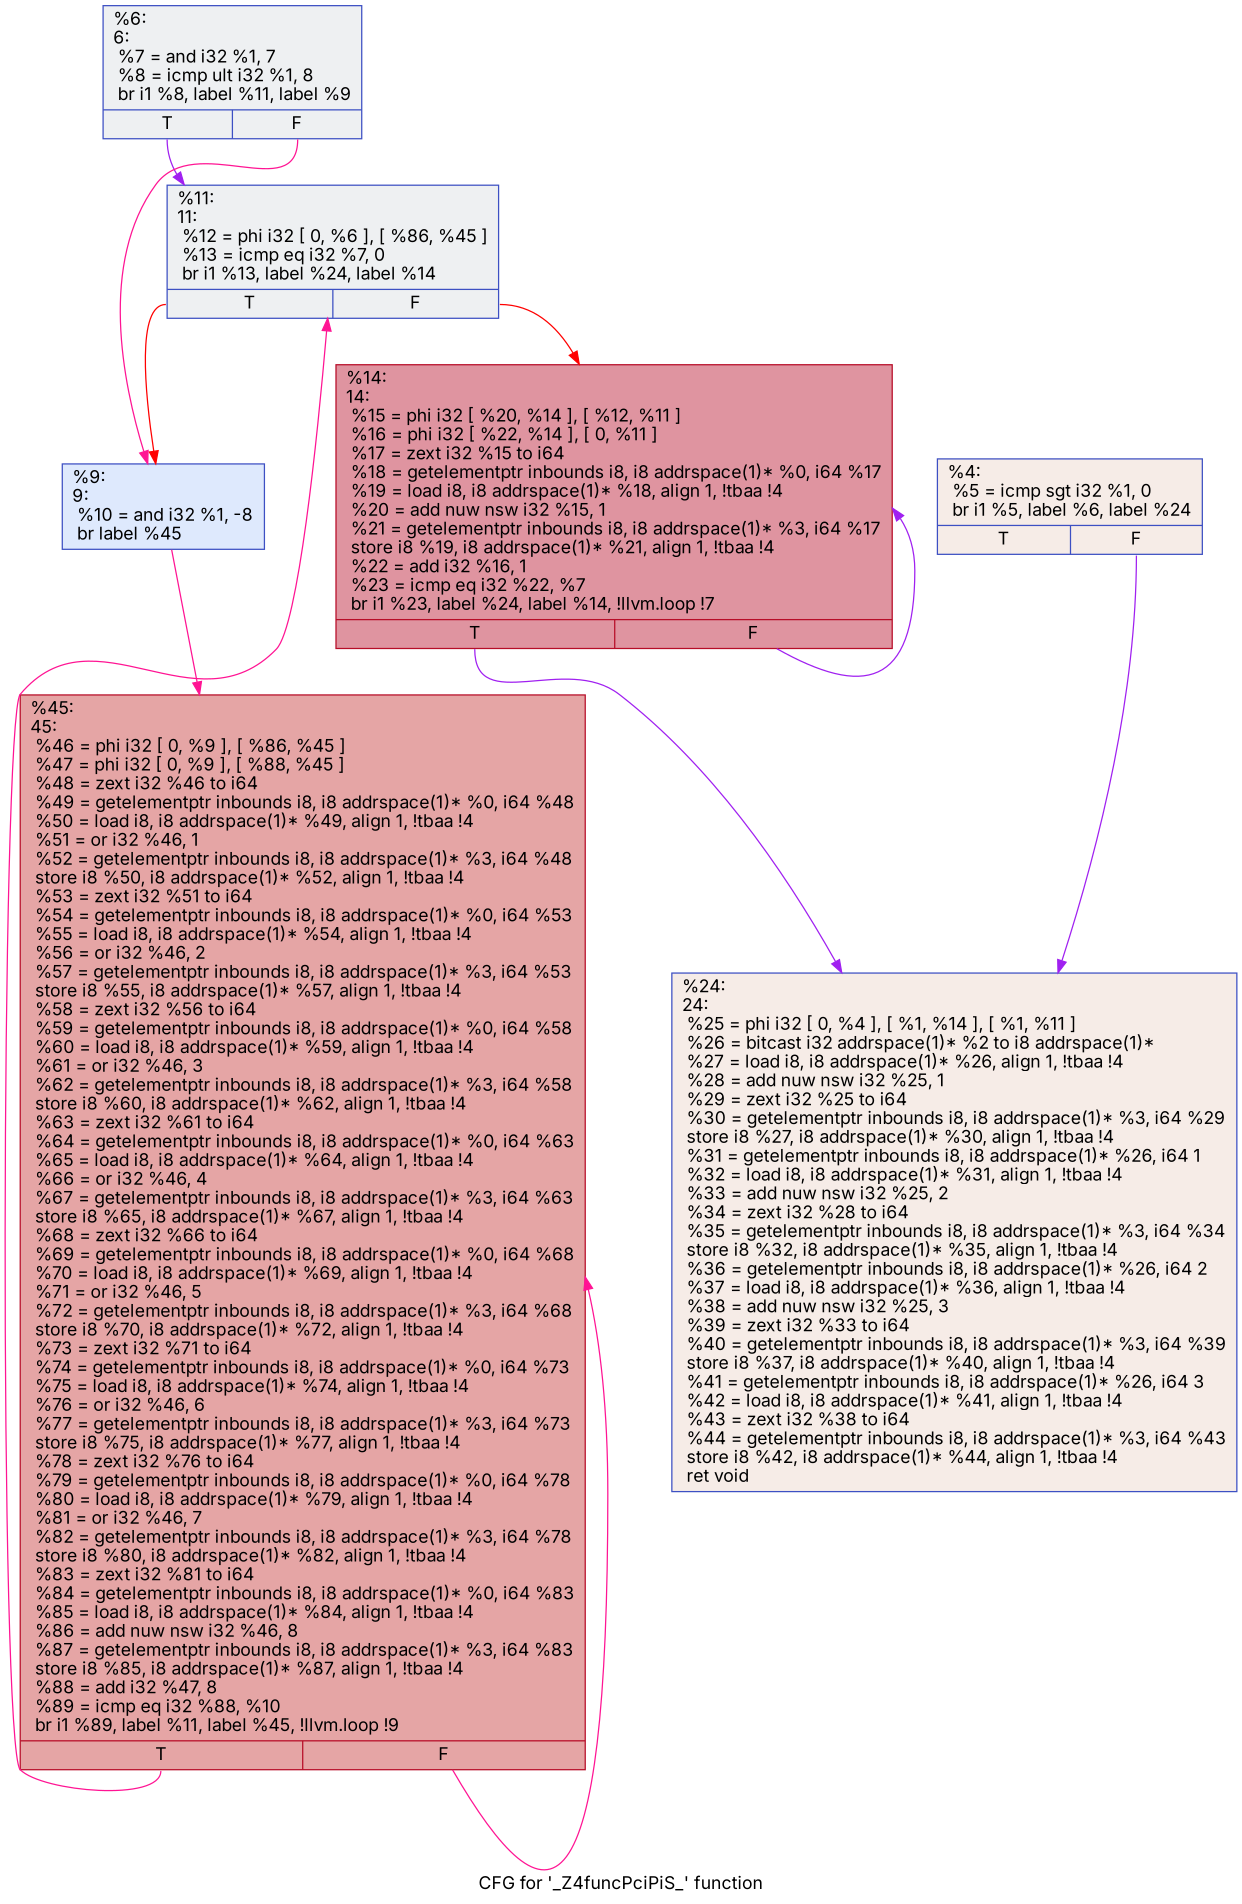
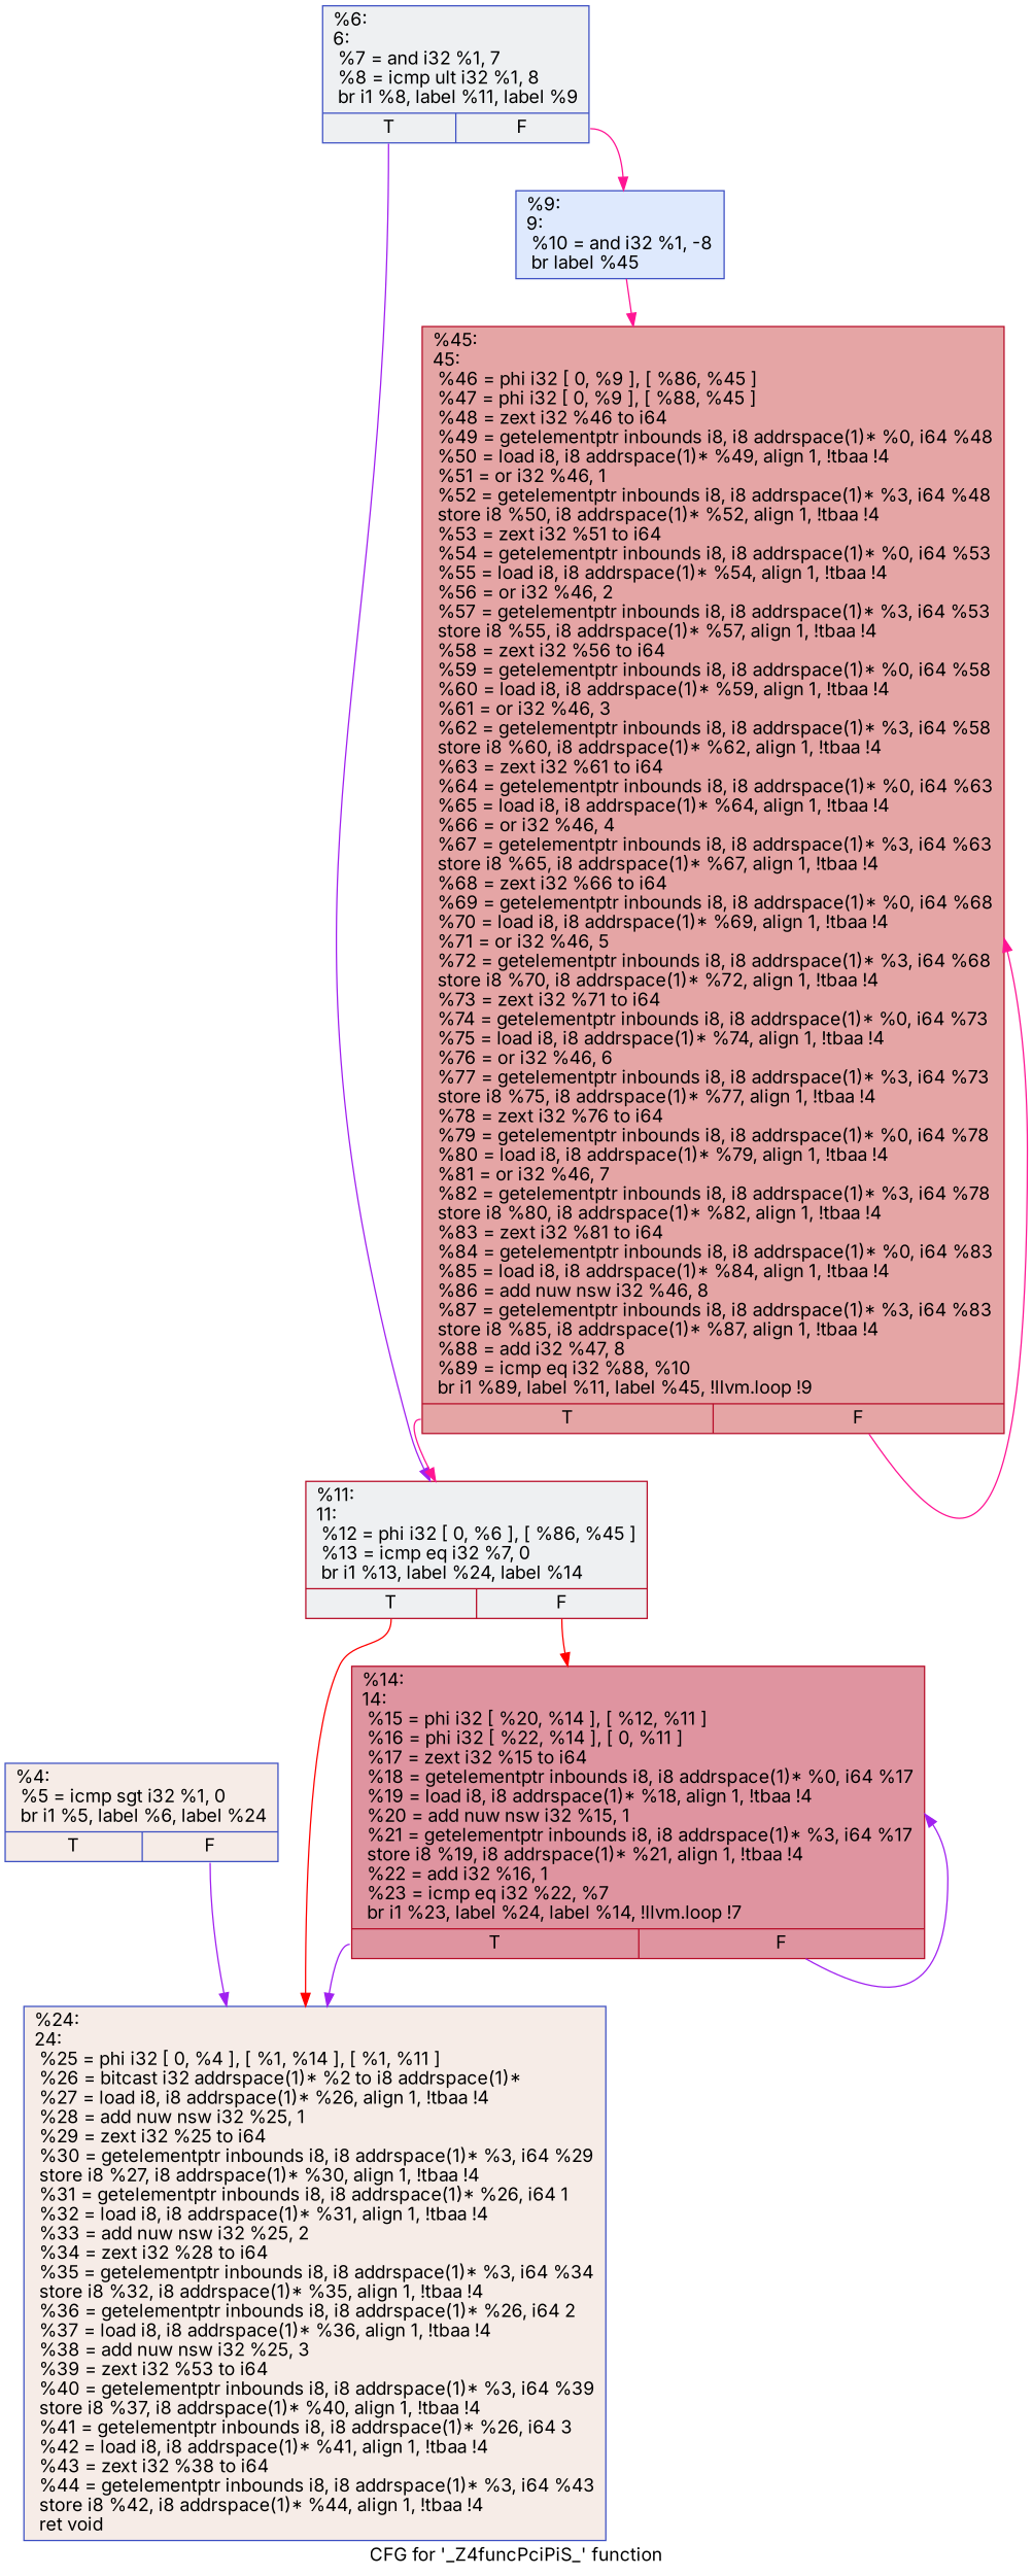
  digraph {
    fontname=Inter
    label="CFG for '_Z4funcPciPiS_' function"
    node [color="#3d50c3ff" fillcolor="#ead5c970" fontname=Inter shape=record style=filled]
    edge [color=purple fontname=Inter tailport=s1]
    n1 [label="{%4:\l  %5 = icmp sgt i32 %1, 0\l  br i1 %5, label %6, label %24\l|{<s0>T|<s1>F}}"]
-   n2 [label="{%24:\l24:                                               \l  %25 = phi i32 [ 0, %4 ], [ %1, %14 ], [ %1, %11 ]\l  %26 = bitcast i32 addrspace(1)* %2 to i8 addrspace(1)*\l  %27 = load i8, i8 addrspace(1)* %26, align 1, !tbaa !4\l  %28 = add nuw nsw i32 %25, 1\l  %29 = zext i32 %25 to i64\l  %30 = getelementptr inbounds i8, i8 addrspace(1)* %3, i64 %29\l  store i8 %27, i8 addrspace(1)* %30, align 1, !tbaa !4\l  %31 = getelementptr inbounds i8, i8 addrspace(1)* %26, i64 1\l  %32 = load i8, i8 addrspace(1)* %31, align 1, !tbaa !4\l  %33 = add nuw nsw i32 %25, 2\l  %34 = zext i32 %28 to i64\l  %35 = getelementptr inbounds i8, i8 addrspace(1)* %3, i64 %34\l  store i8 %32, i8 addrspace(1)* %35, align 1, !tbaa !4\l  %36 = getelementptr inbounds i8, i8 addrspace(1)* %26, i64 2\l  %37 = load i8, i8 addrspace(1)* %36, align 1, !tbaa !4\l  %38 = add nuw nsw i32 %25, 3\l  %39 = zext i32 %33 to i64\l  %40 = getelementptr inbounds i8, i8 addrspace(1)* %3, i64 %39\l  store i8 %37, i8 addrspace(1)* %40, align 1, !tbaa !4\l  %41 = getelementptr inbounds i8, i8 addrspace(1)* %26, i64 3\l  %42 = load i8, i8 addrspace(1)* %41, align 1, !tbaa !4\l  %43 = zext i32 %38 to i64\l  %44 = getelementptr inbounds i8, i8 addrspace(1)* %3, i64 %43\l  store i8 %42, i8 addrspace(1)* %44, align 1, !tbaa !4\l  ret void\l}"]
+   n2 [label="{%24:\l24:                                               \l  %25 = phi i32 [ 0, %4 ], [ %1, %14 ], [ %1, %11 ]\l  %26 = bitcast i32 addrspace(1)* %2 to i8 addrspace(1)*\l  %27 = load i8, i8 addrspace(1)* %26, align 1, !tbaa !4\l  %28 = add nuw nsw i32 %25, 1\l  %29 = zext i32 %25 to i64\l  %30 = getelementptr inbounds i8, i8 addrspace(1)* %3, i64 %29\l  store i8 %27, i8 addrspace(1)* %30, align 1, !tbaa !4\l  %31 = getelementptr inbounds i8, i8 addrspace(1)* %26, i64 1\l  %32 = load i8, i8 addrspace(1)* %31, align 1, !tbaa !4\l  %33 = add nuw nsw i32 %25, 2\l  %34 = zext i32 %28 to i64\l  %35 = getelementptr inbounds i8, i8 addrspace(1)* %3, i64 %34\l  store i8 %32, i8 addrspace(1)* %35, align 1, !tbaa !4\l  %36 = getelementptr inbounds i8, i8 addrspace(1)* %26, i64 2\l  %37 = load i8, i8 addrspace(1)* %36, align 1, !tbaa !4\l  %38 = add nuw nsw i32 %25, 3\l  %39 = zext i32 %53 to i64\l  %40 = getelementptr inbounds i8, i8 addrspace(1)* %3, i64 %39\l  store i8 %37, i8 addrspace(1)* %40, align 1, !tbaa !4\l  %41 = getelementptr inbounds i8, i8 addrspace(1)* %26, i64 3\l  %42 = load i8, i8 addrspace(1)* %41, align 1, !tbaa !4\l  %43 = zext i32 %38 to i64\l  %44 = getelementptr inbounds i8, i8 addrspace(1)* %3, i64 %43\l  store i8 %42, i8 addrspace(1)* %44, align 1, !tbaa !4\l  ret void\l}"]
    n3 [fillcolor="#d9dce170" label="{%6:\l6:                                                \l  %7 = and i32 %1, 7\l  %8 = icmp ult i32 %1, 8\l  br i1 %8, label %11, label %9\l|{<s0>T|<s1>F}}"]
-   n4 [fillcolor="#d9dce170" label="{%11:\l11:                                               \l  %12 = phi i32 [ 0, %6 ], [ %86, %45 ]\l  %13 = icmp eq i32 %7, 0\l  br i1 %13, label %24, label %14\l|{<s0>T|<s1>F}}"]
+   n4 [color="#b70d28ff" fillcolor="#d9dce170" label="{%11:\l11:                                               \l  %12 = phi i32 [ 0, %6 ], [ %86, %45 ]\l  %13 = icmp eq i32 %7, 0\l  br i1 %13, label %24, label %14\l|{<s0>T|<s1>F}}"]
    n5 [fillcolor="#b5cdfa70" label="{%9:\l9:                                                \l  %10 = and i32 %1, -8\l  br label %45\l}"]
    n6 [color="#b70d28ff" fillcolor="#b70d2870" label="{%14:\l14:                                               \l  %15 = phi i32 [ %20, %14 ], [ %12, %11 ]\l  %16 = phi i32 [ %22, %14 ], [ 0, %11 ]\l  %17 = zext i32 %15 to i64\l  %18 = getelementptr inbounds i8, i8 addrspace(1)* %0, i64 %17\l  %19 = load i8, i8 addrspace(1)* %18, align 1, !tbaa !4\l  %20 = add nuw nsw i32 %15, 1\l  %21 = getelementptr inbounds i8, i8 addrspace(1)* %3, i64 %17\l  store i8 %19, i8 addrspace(1)* %21, align 1, !tbaa !4\l  %22 = add i32 %16, 1\l  %23 = icmp eq i32 %22, %7\l  br i1 %23, label %24, label %14, !llvm.loop !7\l|{<s0>T|<s1>F}}"]
    n7 [color="#b70d28ff" fillcolor="#c5333470" label="{%45:\l45:                                               \l  %46 = phi i32 [ 0, %9 ], [ %86, %45 ]\l  %47 = phi i32 [ 0, %9 ], [ %88, %45 ]\l  %48 = zext i32 %46 to i64\l  %49 = getelementptr inbounds i8, i8 addrspace(1)* %0, i64 %48\l  %50 = load i8, i8 addrspace(1)* %49, align 1, !tbaa !4\l  %51 = or i32 %46, 1\l  %52 = getelementptr inbounds i8, i8 addrspace(1)* %3, i64 %48\l  store i8 %50, i8 addrspace(1)* %52, align 1, !tbaa !4\l  %53 = zext i32 %51 to i64\l  %54 = getelementptr inbounds i8, i8 addrspace(1)* %0, i64 %53\l  %55 = load i8, i8 addrspace(1)* %54, align 1, !tbaa !4\l  %56 = or i32 %46, 2\l  %57 = getelementptr inbounds i8, i8 addrspace(1)* %3, i64 %53\l  store i8 %55, i8 addrspace(1)* %57, align 1, !tbaa !4\l  %58 = zext i32 %56 to i64\l  %59 = getelementptr inbounds i8, i8 addrspace(1)* %0, i64 %58\l  %60 = load i8, i8 addrspace(1)* %59, align 1, !tbaa !4\l  %61 = or i32 %46, 3\l  %62 = getelementptr inbounds i8, i8 addrspace(1)* %3, i64 %58\l  store i8 %60, i8 addrspace(1)* %62, align 1, !tbaa !4\l  %63 = zext i32 %61 to i64\l  %64 = getelementptr inbounds i8, i8 addrspace(1)* %0, i64 %63\l  %65 = load i8, i8 addrspace(1)* %64, align 1, !tbaa !4\l  %66 = or i32 %46, 4\l  %67 = getelementptr inbounds i8, i8 addrspace(1)* %3, i64 %63\l  store i8 %65, i8 addrspace(1)* %67, align 1, !tbaa !4\l  %68 = zext i32 %66 to i64\l  %69 = getelementptr inbounds i8, i8 addrspace(1)* %0, i64 %68\l  %70 = load i8, i8 addrspace(1)* %69, align 1, !tbaa !4\l  %71 = or i32 %46, 5\l  %72 = getelementptr inbounds i8, i8 addrspace(1)* %3, i64 %68\l  store i8 %70, i8 addrspace(1)* %72, align 1, !tbaa !4\l  %73 = zext i32 %71 to i64\l  %74 = getelementptr inbounds i8, i8 addrspace(1)* %0, i64 %73\l  %75 = load i8, i8 addrspace(1)* %74, align 1, !tbaa !4\l  %76 = or i32 %46, 6\l  %77 = getelementptr inbounds i8, i8 addrspace(1)* %3, i64 %73\l  store i8 %75, i8 addrspace(1)* %77, align 1, !tbaa !4\l  %78 = zext i32 %76 to i64\l  %79 = getelementptr inbounds i8, i8 addrspace(1)* %0, i64 %78\l  %80 = load i8, i8 addrspace(1)* %79, align 1, !tbaa !4\l  %81 = or i32 %46, 7\l  %82 = getelementptr inbounds i8, i8 addrspace(1)* %3, i64 %78\l  store i8 %80, i8 addrspace(1)* %82, align 1, !tbaa !4\l  %83 = zext i32 %81 to i64\l  %84 = getelementptr inbounds i8, i8 addrspace(1)* %0, i64 %83\l  %85 = load i8, i8 addrspace(1)* %84, align 1, !tbaa !4\l  %86 = add nuw nsw i32 %46, 8\l  %87 = getelementptr inbounds i8, i8 addrspace(1)* %3, i64 %83\l  store i8 %85, i8 addrspace(1)* %87, align 1, !tbaa !4\l  %88 = add i32 %47, 8\l  %89 = icmp eq i32 %88, %10\l  br i1 %89, label %11, label %45, !llvm.loop !9\l|{<s0>T|<s1>F}}"]
    n1 -> n2
    n3 -> n4 [tailport=s0]
    n3 -> n5 [color=deeppink]
-   n4 -> n5 [color=red tailport=s0]
+   n4 -> n2 [color=red tailport=s0]
    n4 -> n6 [color=red]
    n5 -> n7 [color=deeppink tailport=s0]
    n6 -> n2 [tailport=s0]
    n6 -> n6
    n7 -> n4 [color=deeppink tailport=s0]
    n7 -> n7 [color=deeppink]
  }
